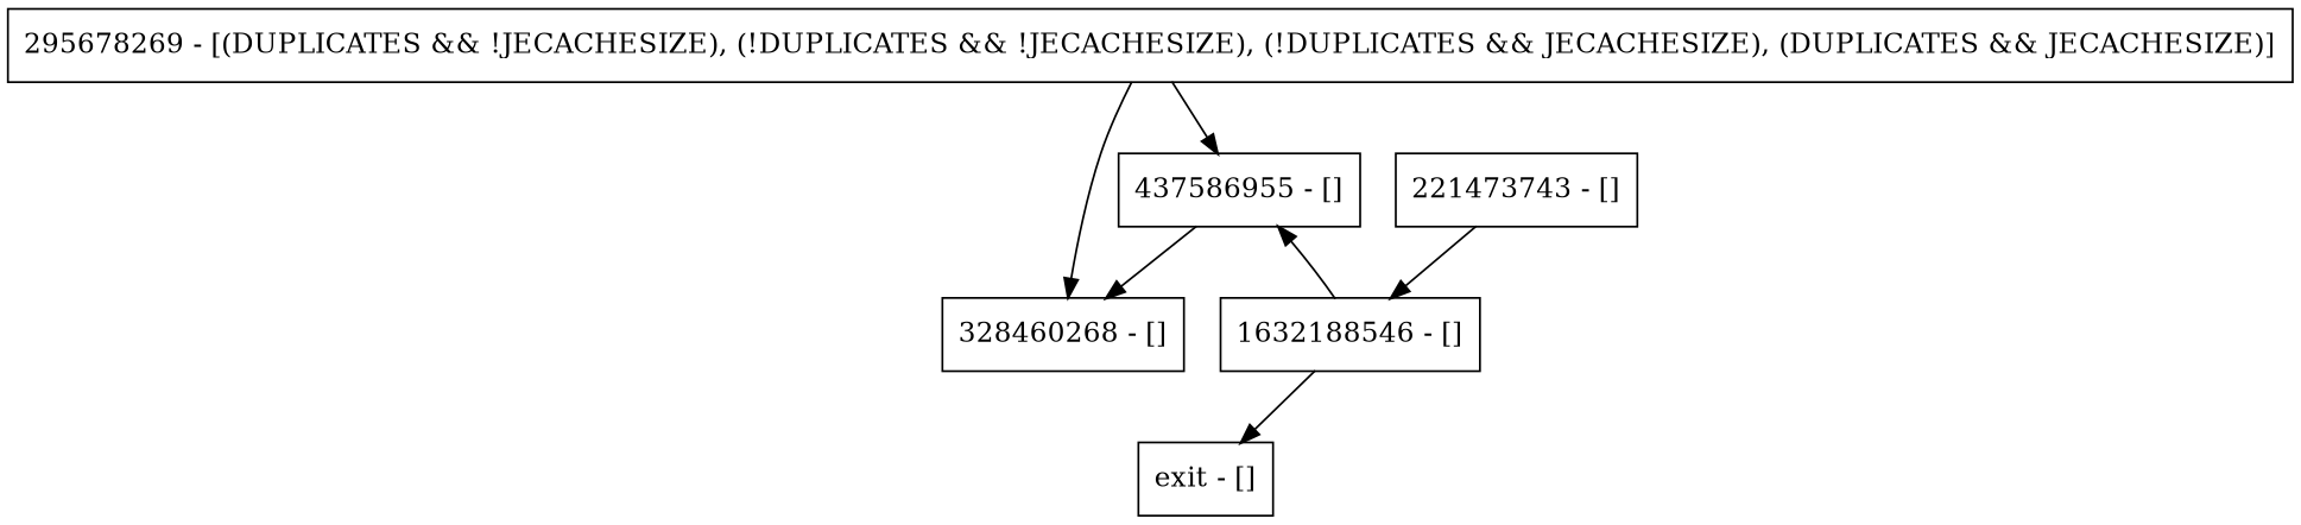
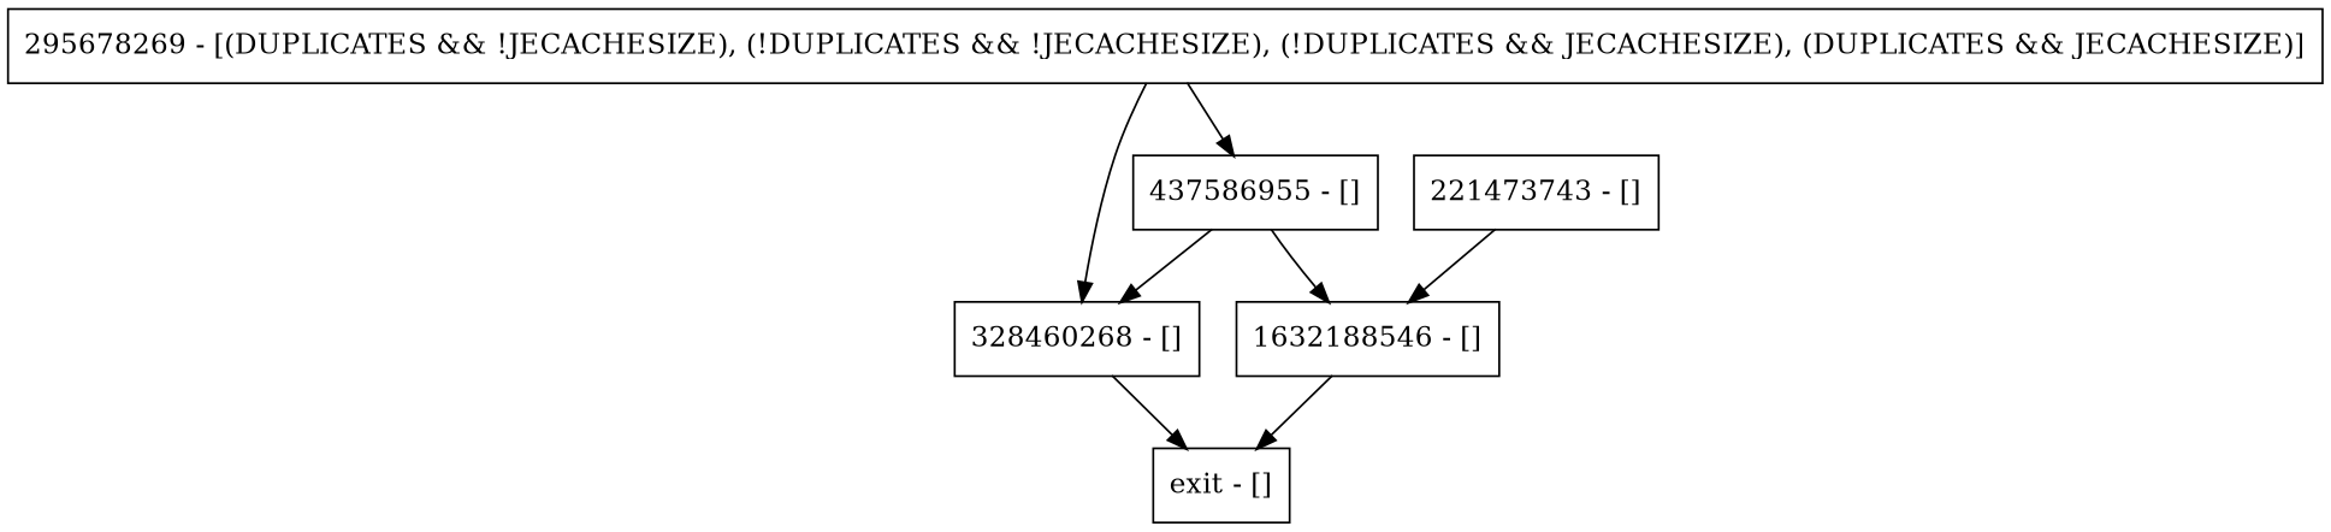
  digraph {
    node [shape=record]
    n1 [label="295678269 - [(DUPLICATES && !JECACHESIZE), (!DUPLICATES && !JECACHESIZE), (!DUPLICATES && JECACHESIZE), (DUPLICATES && JECACHESIZE)]"]
    n2 [label="437586955 - []"]
    n3 [label="328460268 - []"]
    n4 [label="exit - []"]
    n5 [label="221473743 - []"]
    n6 [label="1632188546 - []"]
    n1 -> n2
    n1 -> n3
    n2 -> n3
-   n6 -> n2
+   n2 -> n6
+   n3 -> n4
    n5 -> n6
    n6 -> n4
  }
